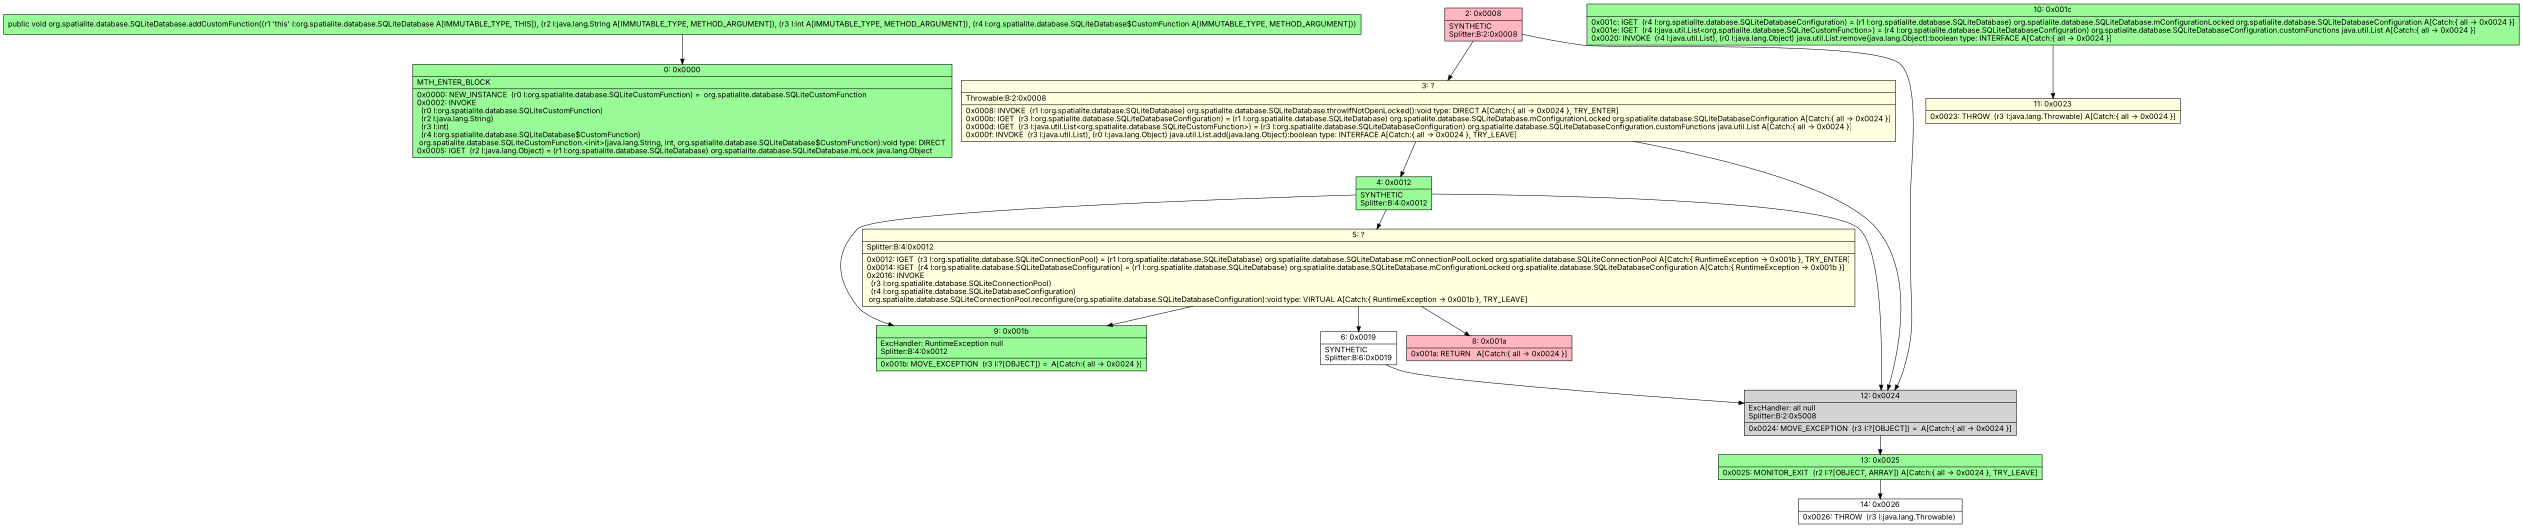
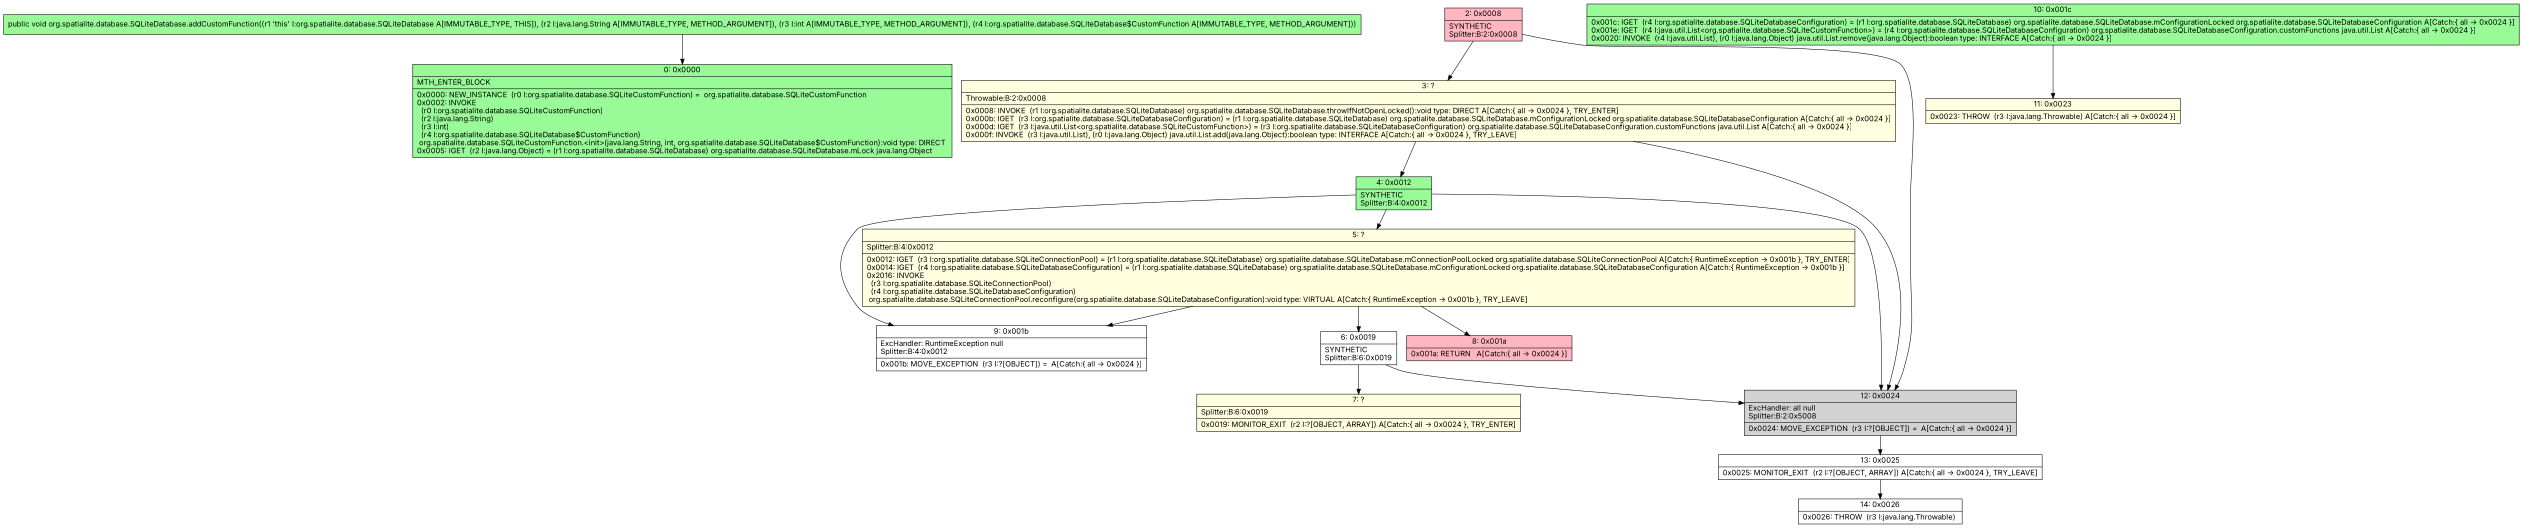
  digraph {
    fontname=Inter
    node [fillcolor=palegreen fontname=Inter shape=record style=filled]
    edge [fontname=Inter]
    n1 [label="{0\:\ 0x0000|MTH_ENTER_BLOCK\l|0x0000: NEW_INSTANCE  (r0 I:org.spatialite.database.SQLiteCustomFunction) =  org.spatialite.database.SQLiteCustomFunction \l0x0002: INVOKE  \l  (r0 I:org.spatialite.database.SQLiteCustomFunction)\l  (r2 I:java.lang.String)\l  (r3 I:int)\l  (r4 I:org.spatialite.database.SQLiteDatabase$CustomFunction)\l org.spatialite.database.SQLiteCustomFunction.\<init\>(java.lang.String, int, org.spatialite.database.SQLiteDatabase$CustomFunction):void type: DIRECT \l0x0005: IGET  (r2 I:java.lang.Object) = (r1 I:org.spatialite.database.SQLiteDatabase) org.spatialite.database.SQLiteDatabase.mLock java.lang.Object \l}"]
    n2 [fillcolor=lightpink label="{2\:\ 0x0008|SYNTHETIC\lSplitter:B:2:0x0008\l}"]
    n3 [fillcolor=lightyellow label="{3\:\ ?|Throwable:B:2:0x0008\l|0x0008: INVOKE  (r1 I:org.spatialite.database.SQLiteDatabase) org.spatialite.database.SQLiteDatabase.throwIfNotOpenLocked():void type: DIRECT A[Catch:\{ all \-\> 0x0024 \}, TRY_ENTER]\l0x000b: IGET  (r3 I:org.spatialite.database.SQLiteDatabaseConfiguration) = (r1 I:org.spatialite.database.SQLiteDatabase) org.spatialite.database.SQLiteDatabase.mConfigurationLocked org.spatialite.database.SQLiteDatabaseConfiguration A[Catch:\{ all \-\> 0x0024 \}]\l0x000d: IGET  (r3 I:java.util.List\<org.spatialite.database.SQLiteCustomFunction\>) = (r3 I:org.spatialite.database.SQLiteDatabaseConfiguration) org.spatialite.database.SQLiteDatabaseConfiguration.customFunctions java.util.List A[Catch:\{ all \-\> 0x0024 \}]\l0x000f: INVOKE  (r3 I:java.util.List), (r0 I:java.lang.Object) java.util.List.add(java.lang.Object):boolean type: INTERFACE A[Catch:\{ all \-\> 0x0024 \}, TRY_LEAVE]\l}"]
    n4 [fillcolor=lightgrey label="{12\:\ 0x0024|ExcHandler: all null\lSplitter:B:2:0x5008\l|0x0024: MOVE_EXCEPTION  (r3 I:?[OBJECT]) =  A[Catch:\{ all \-\> 0x0024 \}]\l}"]
    n5 [label="{4\:\ 0x0012|SYNTHETIC\lSplitter:B:4:0x0012\l}"]
-   n6 [label="{13\:\ 0x0025|0x0025: MONITOR_EXIT  (r2 I:?[OBJECT, ARRAY]) A[Catch:\{ all \-\> 0x0024 \}, TRY_LEAVE]\l}"]
+   n6 [fillcolor=white label="{13\:\ 0x0025|0x0025: MONITOR_EXIT  (r2 I:?[OBJECT, ARRAY]) A[Catch:\{ all \-\> 0x0024 \}, TRY_LEAVE]\l}"]
    n7 [fillcolor=lightyellow label="{5\:\ ?|Splitter:B:4:0x0012\l|0x0012: IGET  (r3 I:org.spatialite.database.SQLiteConnectionPool) = (r1 I:org.spatialite.database.SQLiteDatabase) org.spatialite.database.SQLiteDatabase.mConnectionPoolLocked org.spatialite.database.SQLiteConnectionPool A[Catch:\{ RuntimeException \-\> 0x001b \}, TRY_ENTER]\l0x0014: IGET  (r4 I:org.spatialite.database.SQLiteDatabaseConfiguration) = (r1 I:org.spatialite.database.SQLiteDatabase) org.spatialite.database.SQLiteDatabase.mConfigurationLocked org.spatialite.database.SQLiteDatabaseConfiguration A[Catch:\{ RuntimeException \-\> 0x001b \}]\l0x2016: INVOKE  \l  (r3 I:org.spatialite.database.SQLiteConnectionPool)\l  (r4 I:org.spatialite.database.SQLiteDatabaseConfiguration)\l org.spatialite.database.SQLiteConnectionPool.reconfigure(org.spatialite.database.SQLiteDatabaseConfiguration):void type: VIRTUAL A[Catch:\{ RuntimeException \-\> 0x001b \}, TRY_LEAVE]\l}"]
-   n8 [label="{9\:\ 0x001b|ExcHandler: RuntimeException null\lSplitter:B:4:0x0012\l|0x001b: MOVE_EXCEPTION  (r3 I:?[OBJECT]) =  A[Catch:\{ all \-\> 0x0024 \}]\l}"]
+   n8 [fillcolor=white label="{9\:\ 0x001b|ExcHandler: RuntimeException null\lSplitter:B:4:0x0012\l|0x001b: MOVE_EXCEPTION  (r3 I:?[OBJECT]) =  A[Catch:\{ all \-\> 0x0024 \}]\l}"]
    n9 [fillcolor=white label="{6\:\ 0x0019|SYNTHETIC\lSplitter:B:6:0x0019\l}"]
    n10 [fillcolor=lightpink label="{8\:\ 0x001a|0x001a: RETURN   A[Catch:\{ all \-\> 0x0024 \}]\l}"]
+   n11 [fillcolor=lightyellow label="{7\:\ ?|Splitter:B:6:0x0019\l|0x0019: MONITOR_EXIT  (r2 I:?[OBJECT, ARRAY]) A[Catch:\{ all \-\> 0x0024 \}, TRY_ENTER]\l}"]
    n12 [label="{10\:\ 0x001c|0x001c: IGET  (r4 I:org.spatialite.database.SQLiteDatabaseConfiguration) = (r1 I:org.spatialite.database.SQLiteDatabase) org.spatialite.database.SQLiteDatabase.mConfigurationLocked org.spatialite.database.SQLiteDatabaseConfiguration A[Catch:\{ all \-\> 0x0024 \}]\l0x001e: IGET  (r4 I:java.util.List\<org.spatialite.database.SQLiteCustomFunction\>) = (r4 I:org.spatialite.database.SQLiteDatabaseConfiguration) org.spatialite.database.SQLiteDatabaseConfiguration.customFunctions java.util.List A[Catch:\{ all \-\> 0x0024 \}]\l0x0020: INVOKE  (r4 I:java.util.List), (r0 I:java.lang.Object) java.util.List.remove(java.lang.Object):boolean type: INTERFACE A[Catch:\{ all \-\> 0x0024 \}]\l}"]
    n13 [fillcolor=lightyellow label="{11\:\ 0x0023|0x0023: THROW  (r3 I:java.lang.Throwable) A[Catch:\{ all \-\> 0x0024 \}]\l}"]
    n14 [fillcolor=white label="{14\:\ 0x0026|0x0026: THROW  (r3 I:java.lang.Throwable) \l}"]
    n15 [label="{public void org.spatialite.database.SQLiteDatabase.addCustomFunction((r1 'this' I:org.spatialite.database.SQLiteDatabase A[IMMUTABLE_TYPE, THIS]), (r2 I:java.lang.String A[IMMUTABLE_TYPE, METHOD_ARGUMENT]), (r3 I:int A[IMMUTABLE_TYPE, METHOD_ARGUMENT]), (r4 I:org.spatialite.database.SQLiteDatabase$CustomFunction A[IMMUTABLE_TYPE, METHOD_ARGUMENT])) }"]
    n2 -> n3
    n2 -> n4
    n3 -> n4
    n3 -> n5
    n4 -> n6
    n5 -> n4
    n5 -> n7
    n5 -> n8
    n6 -> n14
    n7 -> n8
    n7 -> n9
    n7 -> n10
    n9 -> n4
+   n9 -> n11
    n12 -> n13
    n15 -> n1
  }
